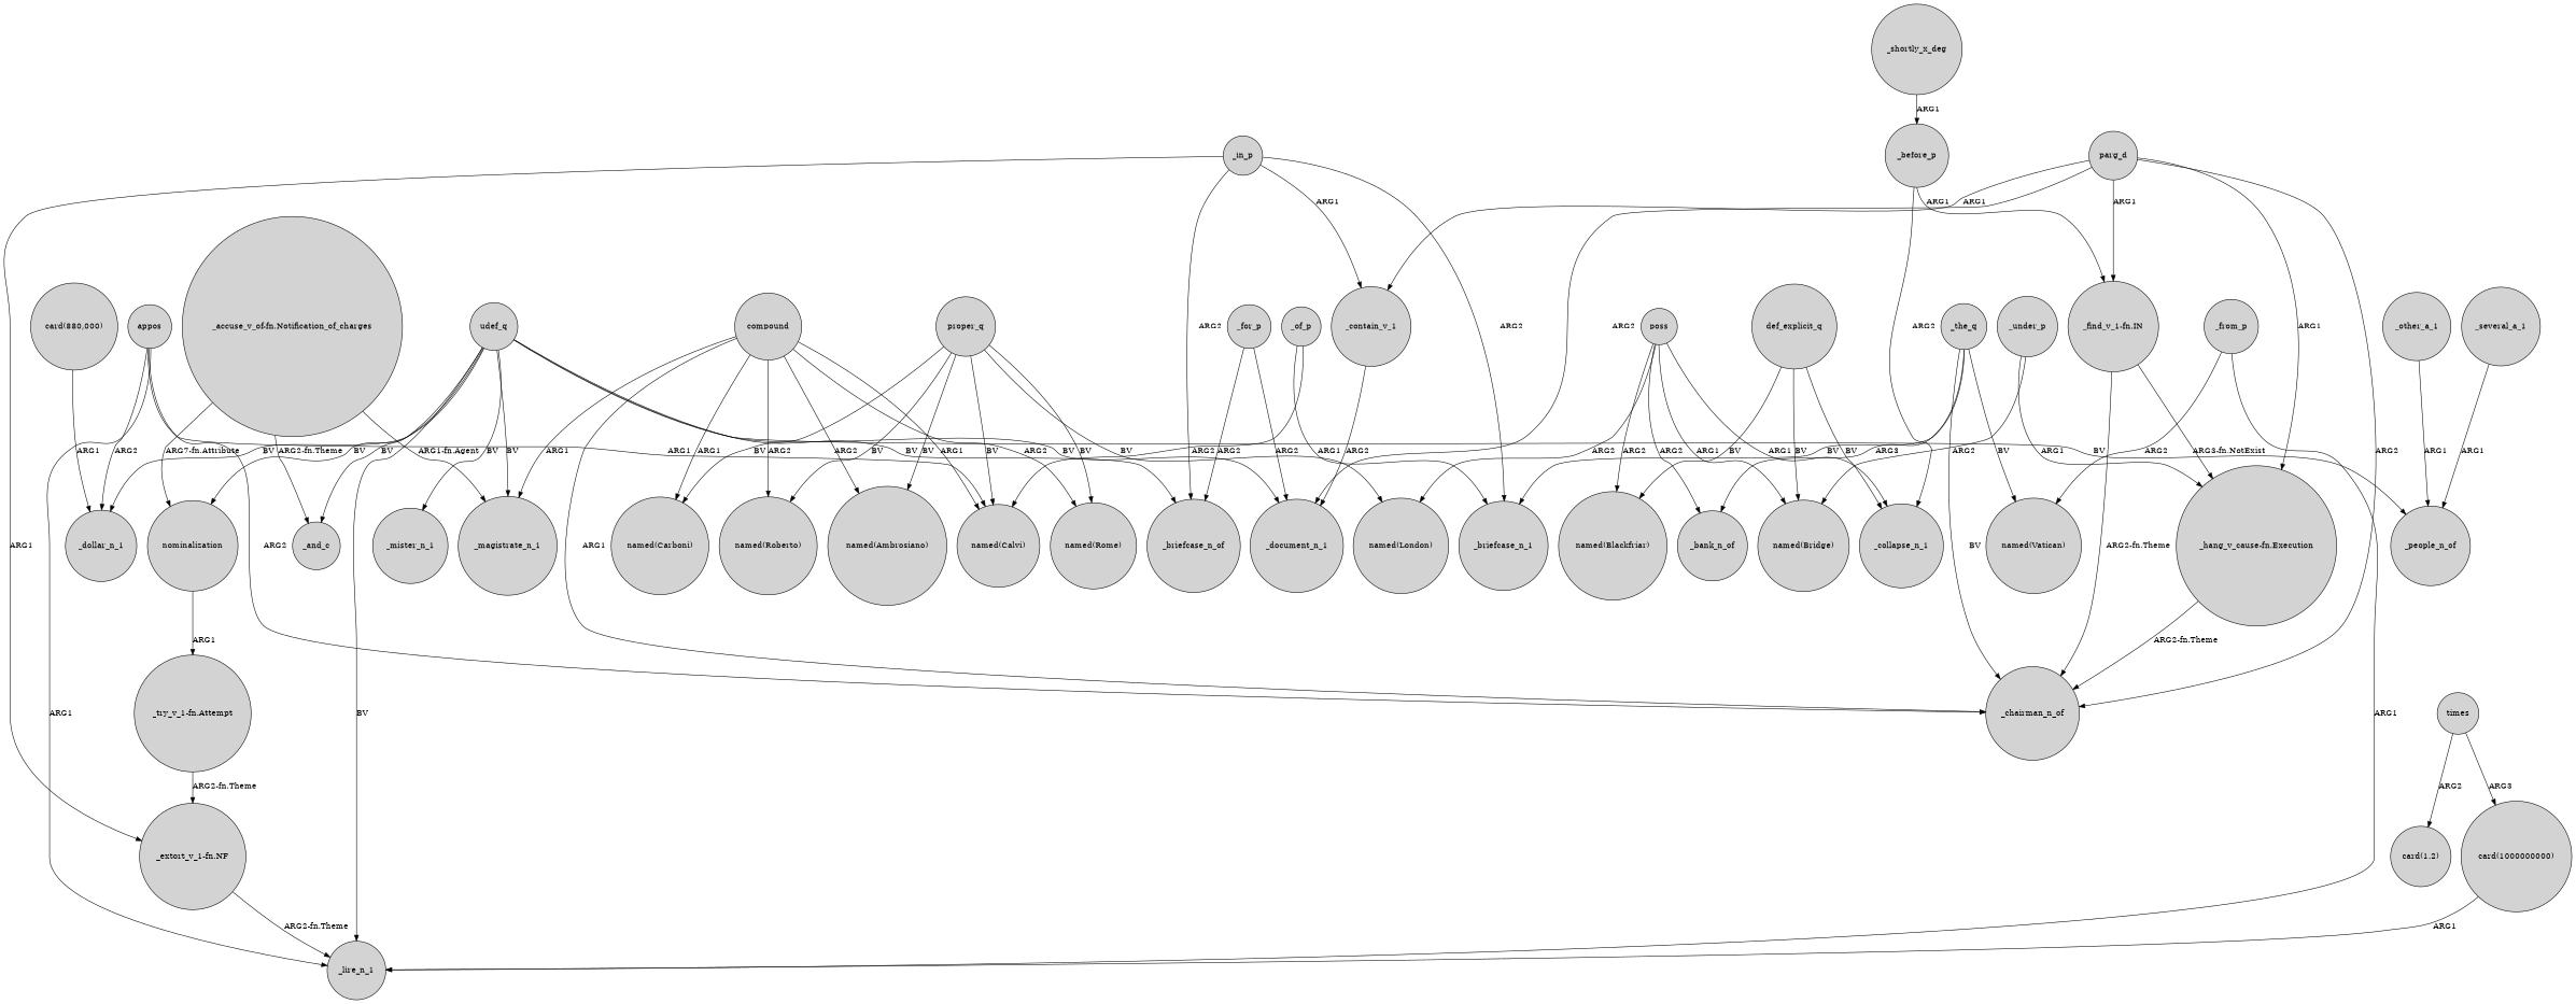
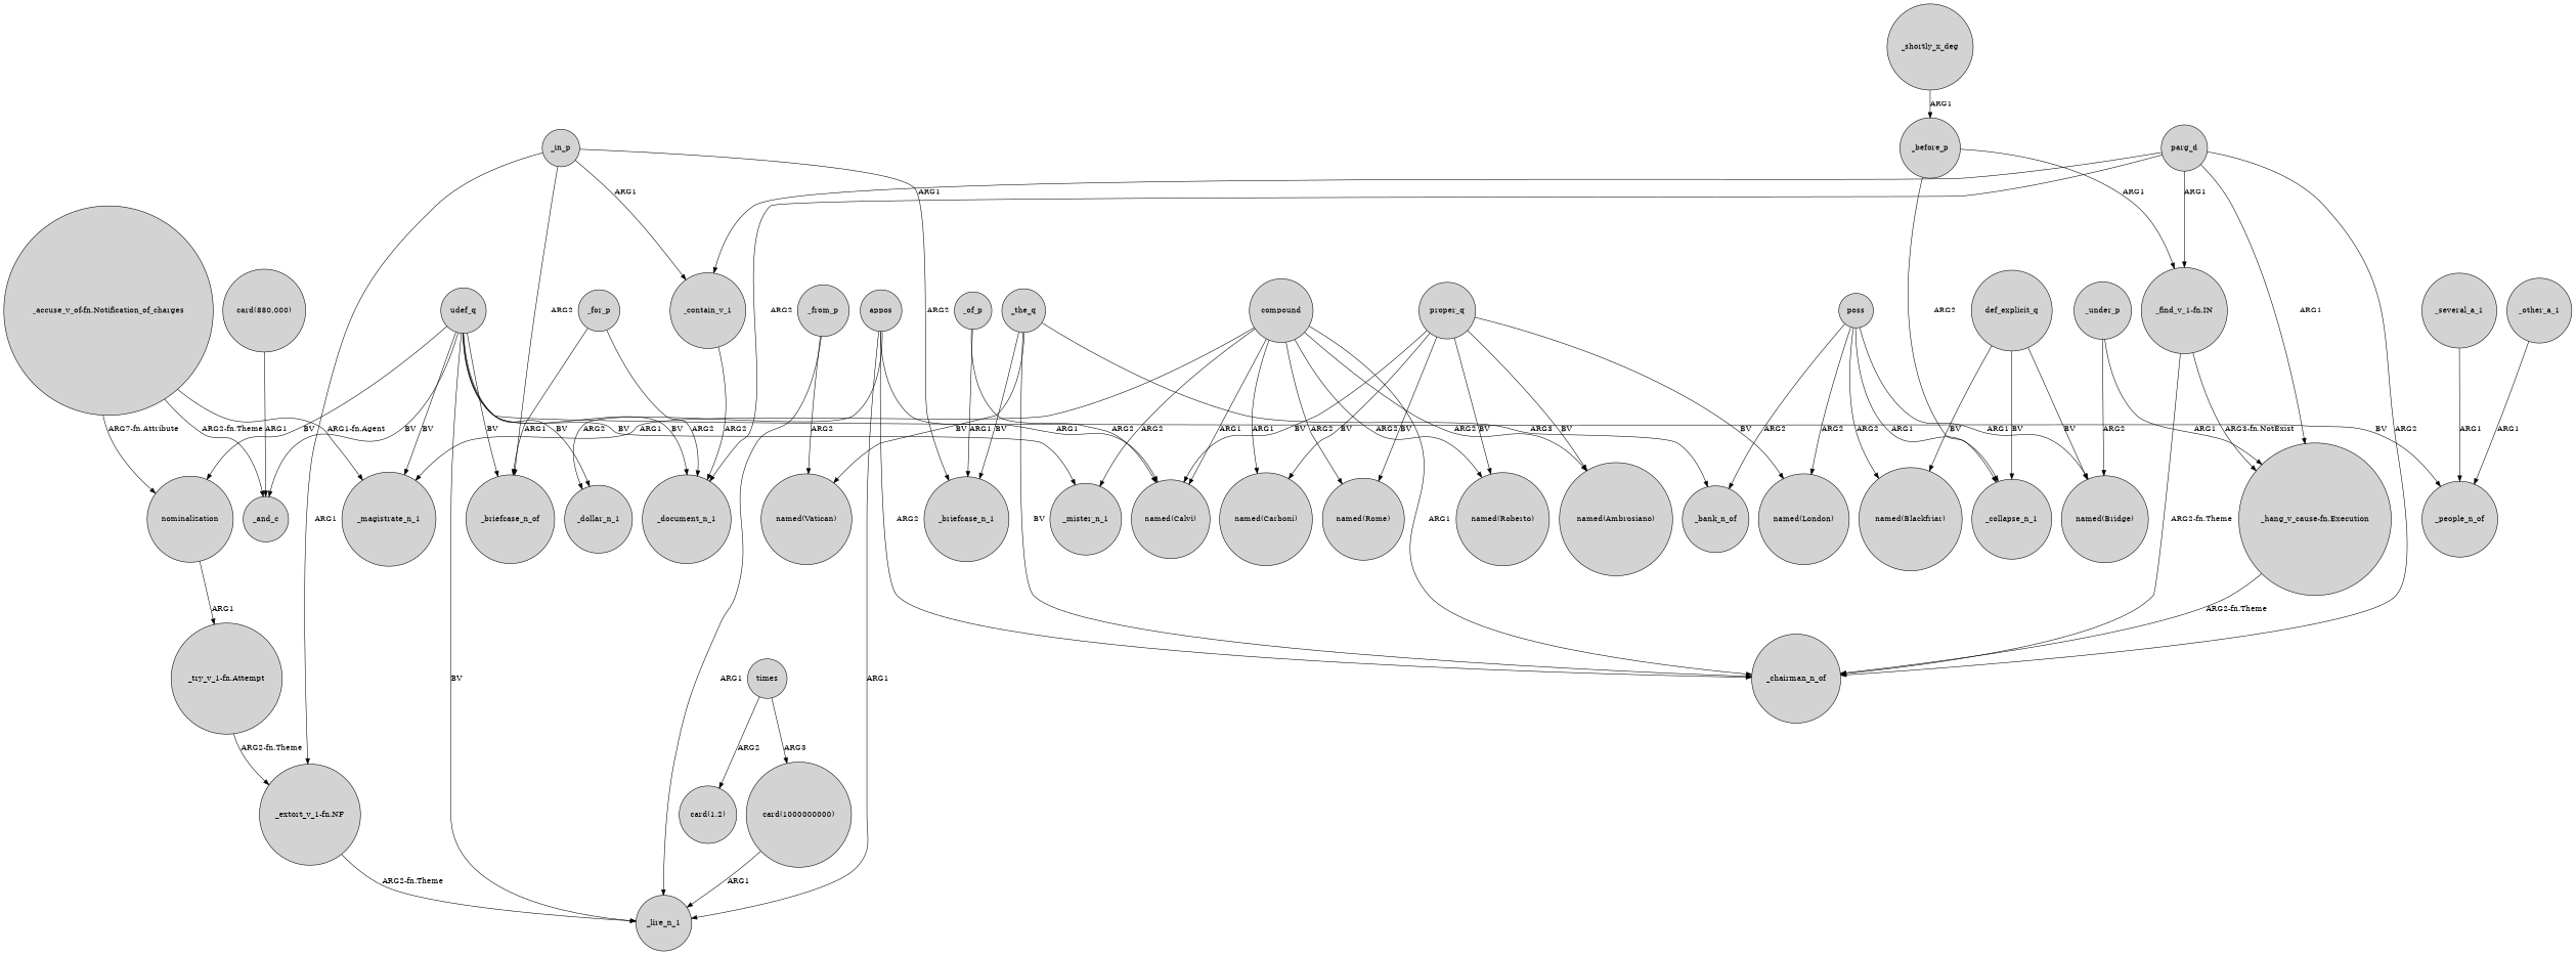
  digraph {
    fontname="DejaVu Serif"
    node [fontname="DejaVu Serif" shape=circle style=filled]
    edge [fontname="DejaVu Serif"]
    appos
    _dollar_n_1
    _lire_n_1
    _chairman_n_of
    "named(Calvi)"
    poss
    _bank_n_of
    _collapse_n_1
    "named(Blackfriar)"
    "named(Bridge)"
    "named(London)"
    def_explicit_q
    n13 [label=_briefcase_n_of]
    _for_p
    _document_n_1
    compound
    _mister_n_1
    "named(Rome)"
    _magistrate_n_1
    "named(Roberto)"
    "named(Ambrosiano)"
    "named(Carboni)"
    _under_p
    "_hang_v_cause-fn.Execution"
    _several_a_1
    _people_n_of
    "_extort_v_1-fn.NF"
    udef_q
    nominalization
    _and_c
    "_try_v_1-fn.Attempt"
    _of_p
    _briefcase_n_1
    proper_q
    _other_a_1
    "card(880,000)"
    _shortly_x_deg
    _before_p
    "_find_v_1-fn.IN"
    parg_d
    _contain_v_1
    _in_p
    "card(1000000000)"
    times
    "card(1.2)"
    _from_p
    "named(Vatican)"
    _the_q
    "_accuse_v_of-fn.Notification_of_charges"
    appos -> _dollar_n_1 [label=ARG2]
    appos -> _lire_n_1 [label=ARG1]
    appos -> _chairman_n_of [label=ARG2]
    appos -> "named(Calvi)" [label=ARG1]
    poss -> _bank_n_of [label=ARG2]
    poss -> _collapse_n_1 [label=ARG1]
    poss -> "named(Blackfriar)" [label=ARG2]
    poss -> "named(Bridge)" [label=ARG1]
    poss -> "named(London)" [label=ARG2]
    def_explicit_q -> _collapse_n_1 [label=BV]
    def_explicit_q -> "named(Blackfriar)" [label=BV]
    def_explicit_q -> "named(Bridge)" [label=BV]
-   _for_p -> n13 [label=ARG2]
+   _for_p -> n13 [label=ARG1]
    _for_p -> _document_n_1 [label=ARG2]
    compound -> _chairman_n_of [label=ARG1]
    compound -> "named(Calvi)" [label=ARG1]
+   compound -> _mister_n_1 [label=ARG2]
    compound -> "named(Rome)" [label=ARG2]
    compound -> _magistrate_n_1 [label=ARG1]
    compound -> "named(Roberto)" [label=ARG2]
    compound -> "named(Ambrosiano)" [label=ARG2]
    compound -> "named(Carboni)" [label=ARG1]
    _under_p -> "named(Bridge)" [label=ARG2]
    _under_p -> "_hang_v_cause-fn.Execution" [label=ARG1]
    "_hang_v_cause-fn.Execution" -> _chairman_n_of [label="ARG2-fn.Theme"]
    _several_a_1 -> _people_n_of [label=ARG1]
    "_extort_v_1-fn.NF" -> _lire_n_1 [label="ARG2-fn.Theme"]
    udef_q -> _dollar_n_1 [label=BV]
    udef_q -> _lire_n_1 [label=BV]
    udef_q -> n13 [label=BV]
    udef_q -> _document_n_1 [label=BV]
    udef_q -> _mister_n_1 [label=BV]
    udef_q -> _magistrate_n_1 [label=BV]
    udef_q -> _people_n_of [label=BV]
    udef_q -> nominalization [label=BV]
    udef_q -> _and_c [label=BV]
    nominalization -> "_try_v_1-fn.Attempt" [label=ARG1]
    "_try_v_1-fn.Attempt" -> "_extort_v_1-fn.NF" [label="ARG2-fn.Theme"]
    _of_p -> "named(Calvi)" [label=ARG2]
    _of_p -> _briefcase_n_1 [label=ARG1]
    proper_q -> "named(Calvi)" [label=BV]
    proper_q -> "named(London)" [label=BV]
    proper_q -> "named(Rome)" [label=BV]
    proper_q -> "named(Roberto)" [label=BV]
    proper_q -> "named(Ambrosiano)" [label=BV]
    proper_q -> "named(Carboni)" [label=BV]
    _other_a_1 -> _people_n_of [label=ARG1]
-   "card(880,000)" -> _dollar_n_1 [label=ARG1]
+   "card(880,000)" -> _and_c [label=ARG1]
    _shortly_x_deg -> _before_p [label=ARG1]
    _before_p -> _collapse_n_1 [label=ARG2]
    _before_p -> "_find_v_1-fn.IN" [label=ARG1]
    "_find_v_1-fn.IN" -> _chairman_n_of [label="ARG2-fn.Theme"]
    "_find_v_1-fn.IN" -> "_hang_v_cause-fn.Execution" [label="ARG3-fn.NotExist"]
    parg_d -> _chairman_n_of [label=ARG2]
    parg_d -> _document_n_1 [label=ARG2]
    parg_d -> "_hang_v_cause-fn.Execution" [label=ARG1]
    parg_d -> "_find_v_1-fn.IN" [label=ARG1]
    parg_d -> _contain_v_1 [label=ARG1]
    _contain_v_1 -> _document_n_1 [label=ARG2]
    _in_p -> n13 [label=ARG2]
    _in_p -> "_extort_v_1-fn.NF" [label=ARG1]
    _in_p -> _briefcase_n_1 [label=ARG2]
    _in_p -> _contain_v_1 [label=ARG1]
    "card(1000000000)" -> _lire_n_1 [label=ARG1]
    times -> "card(1000000000)" [label=ARG3]
    times -> "card(1.2)" [label=ARG2]
    _from_p -> _lire_n_1 [label=ARG1]
    _from_p -> "named(Vatican)" [label=ARG2]
    _the_q -> _chairman_n_of [label=BV]
    _the_q -> _bank_n_of [label=ARG3]
    _the_q -> _briefcase_n_1 [label=BV]
    _the_q -> "named(Vatican)" [label=BV]
    "_accuse_v_of-fn.Notification_of_charges" -> _magistrate_n_1 [label="ARG1-fn.Agent"]
    "_accuse_v_of-fn.Notification_of_charges" -> nominalization [label="ARG7-fn.Attribute"]
    "_accuse_v_of-fn.Notification_of_charges" -> _and_c [label="ARG2-fn.Theme"]
  }
